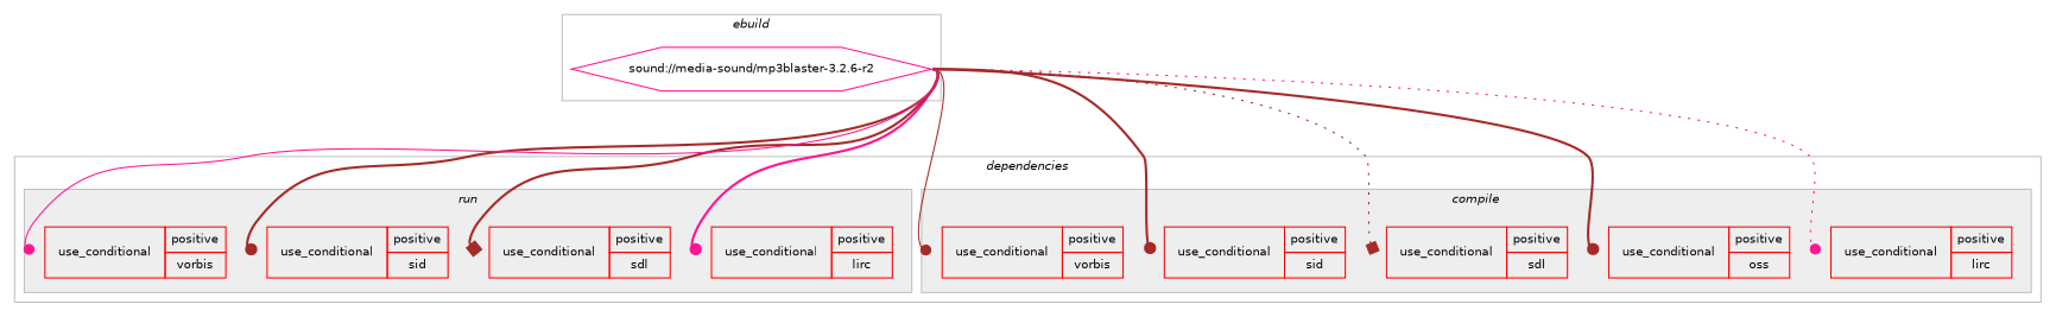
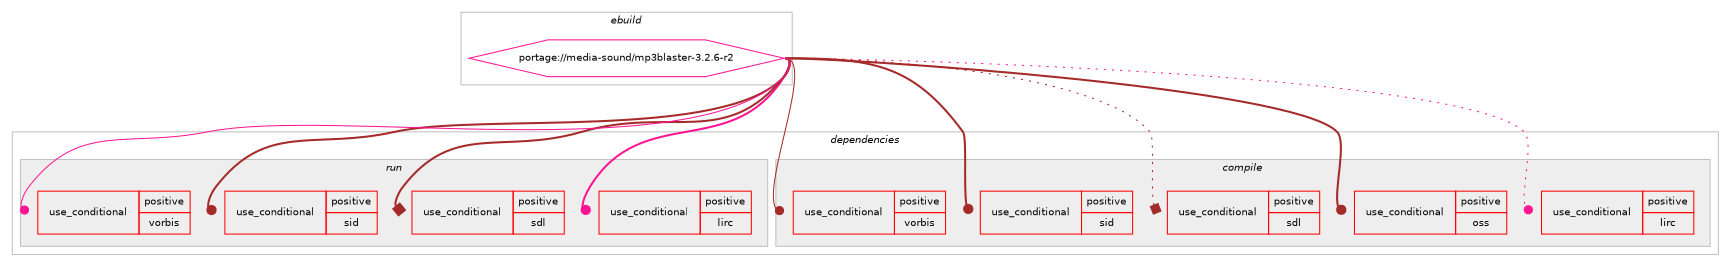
  digraph {
    compound=true
    concentrate=true
    fontname=Helvetica
    fontsize=10
    newrank=true
    rankdir=TB
    ranksep=1.5
    node [color=red fontname=Helvetica fontsize=10 shape=none]
    edge [arrowhead=dot headport=w style=bold tailport=e weight=20 color=brown]
-   n1 [color=deeppink label="sound://media-sound/mp3blaster-3.2.6-r2" width=4 shape=hexagon]
+   n1 [color=deeppink label="portage://media-sound/mp3blaster-3.2.6-r2" width=4 shape=hexagon]
    n2 [label=<<TABLE BORDER="0" CELLBORDER="1" CELLSPACING="0" CELLPADDING="4"><TR><TD ROWSPAN="3" CELLPADDING="10">use_conditional</TD></TR><TR><TD>positive</TD></TR><TR><TD>lirc</TD></TR></TABLE>>]
    n3 [label=<<TABLE BORDER="0" CELLBORDER="1" CELLSPACING="0" CELLPADDING="4"><TR><TD ROWSPAN="3" CELLPADDING="10">use_conditional</TD></TR><TR><TD>positive</TD></TR><TR><TD>oss</TD></TR></TABLE>>]
    n4 [label=<<TABLE BORDER="0" CELLBORDER="1" CELLSPACING="0" CELLPADDING="4"><TR><TD ROWSPAN="3" CELLPADDING="10">use_conditional</TD></TR><TR><TD>positive</TD></TR><TR><TD>sdl</TD></TR></TABLE>>]
    n5 [label=<<TABLE BORDER="0" CELLBORDER="1" CELLSPACING="0" CELLPADDING="4"><TR><TD ROWSPAN="3" CELLPADDING="10">use_conditional</TD></TR><TR><TD>positive</TD></TR><TR><TD>sid</TD></TR></TABLE>>]
    n6 [label=<<TABLE BORDER="0" CELLBORDER="1" CELLSPACING="0" CELLPADDING="4"><TR><TD ROWSPAN="3" CELLPADDING="10">use_conditional</TD></TR><TR><TD>positive</TD></TR><TR><TD>vorbis</TD></TR></TABLE>>]
    n7 [label=<<TABLE BORDER="0" CELLBORDER="1" CELLSPACING="0" CELLPADDING="4"><TR><TD ROWSPAN="3" CELLPADDING="10">use_conditional</TD></TR><TR><TD>positive</TD></TR><TR><TD>lirc</TD></TR></TABLE>>]
    n8 [label=<<TABLE BORDER="0" CELLBORDER="1" CELLSPACING="0" CELLPADDING="4"><TR><TD ROWSPAN="3" CELLPADDING="10">use_conditional</TD></TR><TR><TD>positive</TD></TR><TR><TD>sdl</TD></TR></TABLE>>]
    n9 [label=<<TABLE BORDER="0" CELLBORDER="1" CELLSPACING="0" CELLPADDING="4"><TR><TD ROWSPAN="3" CELLPADDING="10">use_conditional</TD></TR><TR><TD>positive</TD></TR><TR><TD>sid</TD></TR></TABLE>>]
    n10 [label=<<TABLE BORDER="0" CELLBORDER="1" CELLSPACING="0" CELLPADDING="4"><TR><TD ROWSPAN="3" CELLPADDING="10">use_conditional</TD></TR><TR><TD>positive</TD></TR><TR><TD>vorbis</TD></TR></TABLE>>]
    subgraph cluster_1 {
      color=gray
      label=<<i>ebuild</i>>
      rank=same
      n1
    }
    subgraph cluster_2 {
      color=gray
      label=<<i>dependencies</i>>
      subgraph cluster_3 {
        color=gray
        fillcolor="#eeeeee"
        label=<<i>compile</i>>
        style=filled
        subgraph sub_4 {
          color=gray
          fillcolor="#eeeeee"
          label=<<i>compile</i>>
          style=filled
          n2
        }
        subgraph sub_5 {
          color=gray
          fillcolor="#eeeeee"
          label=<<i>compile</i>>
          style=filled
          n3
        }
        subgraph sub_6 {
          color=gray
          fillcolor="#eeeeee"
          label=<<i>compile</i>>
          style=filled
          n4
        }
        subgraph sub_7 {
          color=gray
          fillcolor="#eeeeee"
          label=<<i>compile</i>>
          style=filled
          n5
        }
        subgraph sub_8 {
          color=gray
          fillcolor="#eeeeee"
          label=<<i>compile</i>>
          style=filled
          n6
        }
      }
      subgraph cluster_9 {
        color=gray
        fillcolor="#eeeeee"
        label=<<i>compile and run</i>>
        style=filled
      }
      subgraph cluster_10 {
        color=gray
        fillcolor="#eeeeee"
        label=<<i>run</i>>
        style=filled
        subgraph sub_11 {
          color=gray
          fillcolor="#eeeeee"
          label=<<i>run</i>>
          style=filled
          n7
        }
        subgraph sub_12 {
          color=gray
          fillcolor="#eeeeee"
          label=<<i>run</i>>
          style=filled
          n8
        }
        subgraph sub_13 {
          color=gray
          fillcolor="#eeeeee"
          label=<<i>run</i>>
          style=filled
          n9
        }
        subgraph sub_14 {
          color=gray
          fillcolor="#eeeeee"
          label=<<i>run</i>>
          style=filled
          n10
        }
      }
    }
    subgraph cluster_15 {
      color=gray
      label=<<i>candidates</i>>
      rank=same
    }
    n1 -> n2 [style=dotted color=deeppink]
    n1 -> n3
    n1 -> n4 [arrowhead=box style=dotted]
    n1 -> n5
    n1 -> n6 [style=solid]
    n1 -> n7 [color=deeppink]
    n1 -> n8 [arrowhead=box]
    n1 -> n9
    n1 -> n10 [style=solid color=deeppink]
  }
